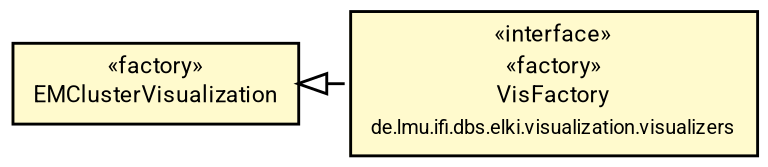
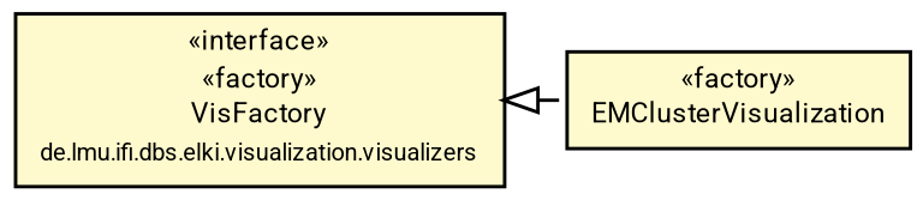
  digraph {
    nodesep=0.15
    rankdir=LR
    ranksep=0.25
    node [fontcolor=black fontname=Roboto fontsize=8 margin=0 shape=plaintext]
    n1 [height=0 label=<<table title="de.lmu.ifi.dbs.elki.visualization.visualizers.scatterplot.cluster.EMClusterVisualization" border="0" cellborder="1" cellspacing="0" cellpadding="2" bgcolor="lemonChiffon" href="EMClusterVisualization.html" target="_parent"> 		<tr><td><table border="0" cellspacing="0" cellpadding="1"> 		<tr><td align="center" balign="center"> &#171;factory&#187; </td></tr> 		<tr><td align="center" balign="center"> <font face="Roboto">EMClusterVisualization</font> </td></tr> 		</table></td></tr> 		</table>> width=0]
    n2 [height=0 label=<<table title="de.lmu.ifi.dbs.elki.visualization.visualizers.VisFactory" border="0" cellborder="1" cellspacing="0" cellpadding="2" bgcolor="LemonChiffon" href="../../VisFactory.html" target="_parent"> 		<tr><td><table border="0" cellspacing="0" cellpadding="1"> 		<tr><td align="center" balign="center"> &#171;interface&#187; </td></tr> 		<tr><td align="center" balign="center"> &#171;factory&#187; </td></tr> 		<tr><td align="center" balign="center"> <font face="Roboto">VisFactory</font> </td></tr> 		<tr><td align="center" balign="center"> <font face="Roboto" point-size="7.0">de.lmu.ifi.dbs.elki.visualization.visualizers</font> </td></tr> 		</table></td></tr> 		</table>> width=0]
-   n1 -> n2 [arrowtail=empty color=black dir=back fontname=Roboto fontsize=7 labelfontname=Roboto labelfontsize=7 style=dashed weight=9]
+   n2 -> n1 [arrowtail=empty color=black dir=back fontname=Roboto fontsize=7 labelfontname=Roboto labelfontsize=7 style=dashed weight=9]
  }
